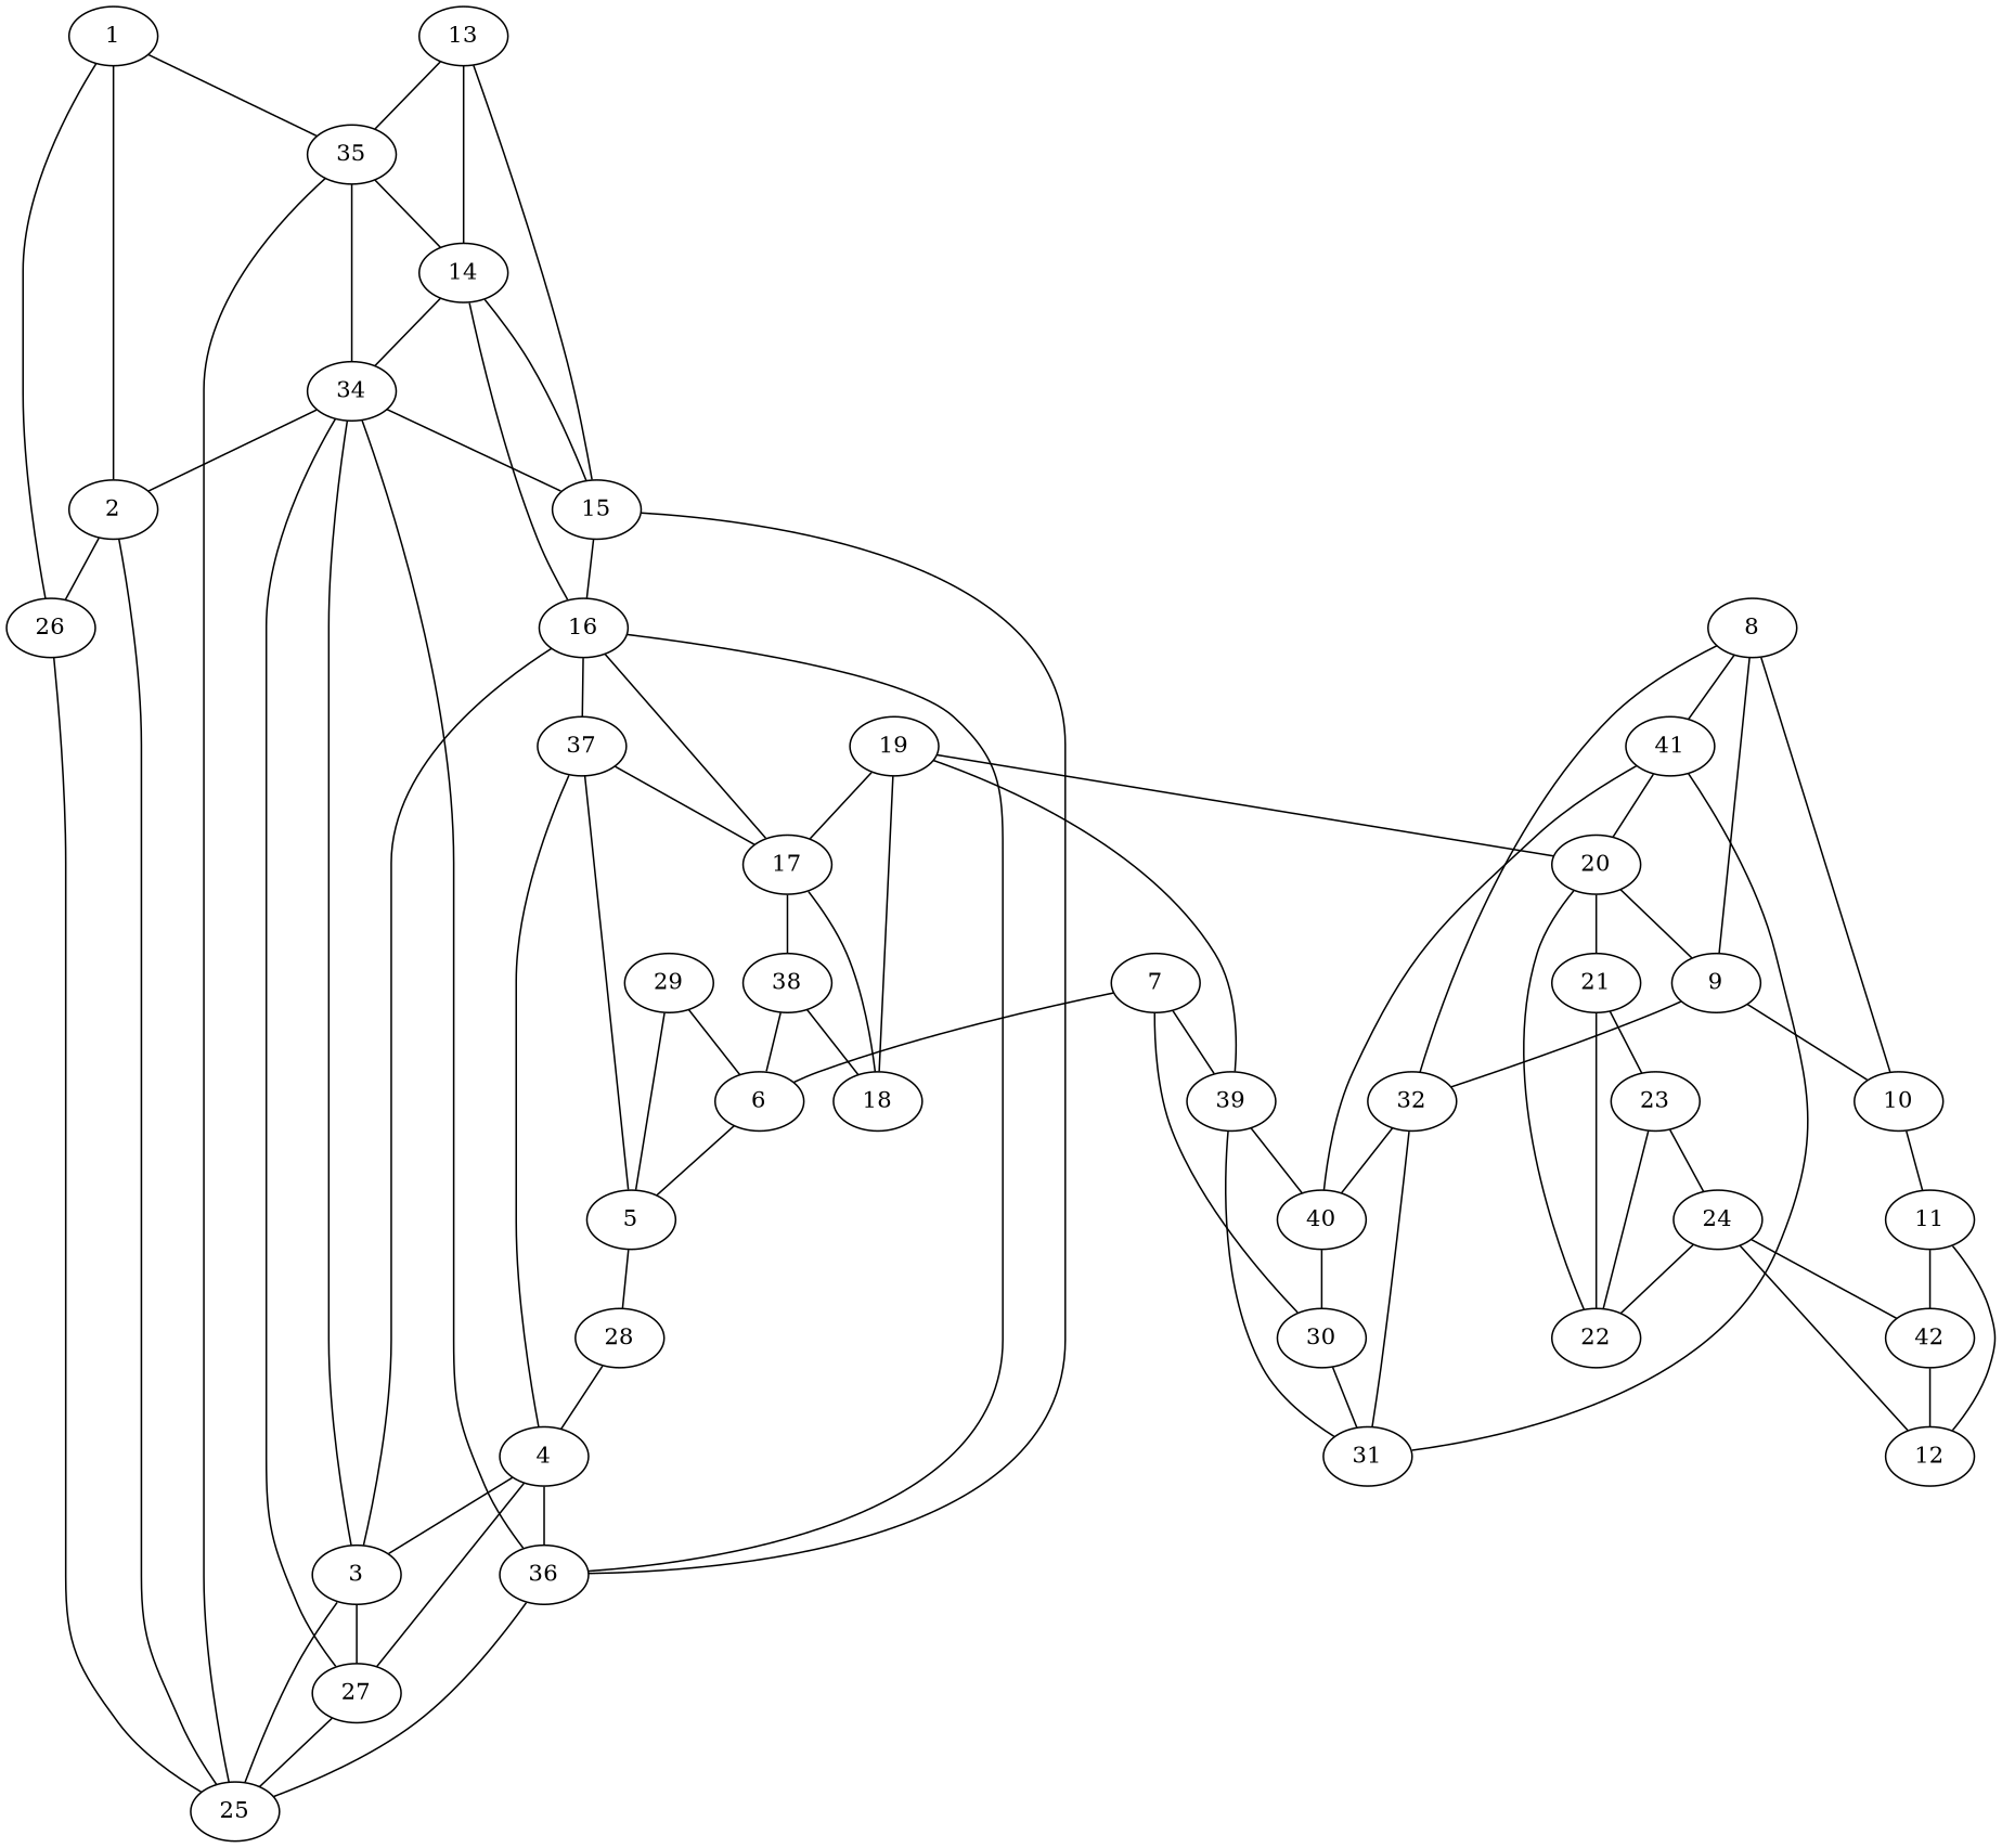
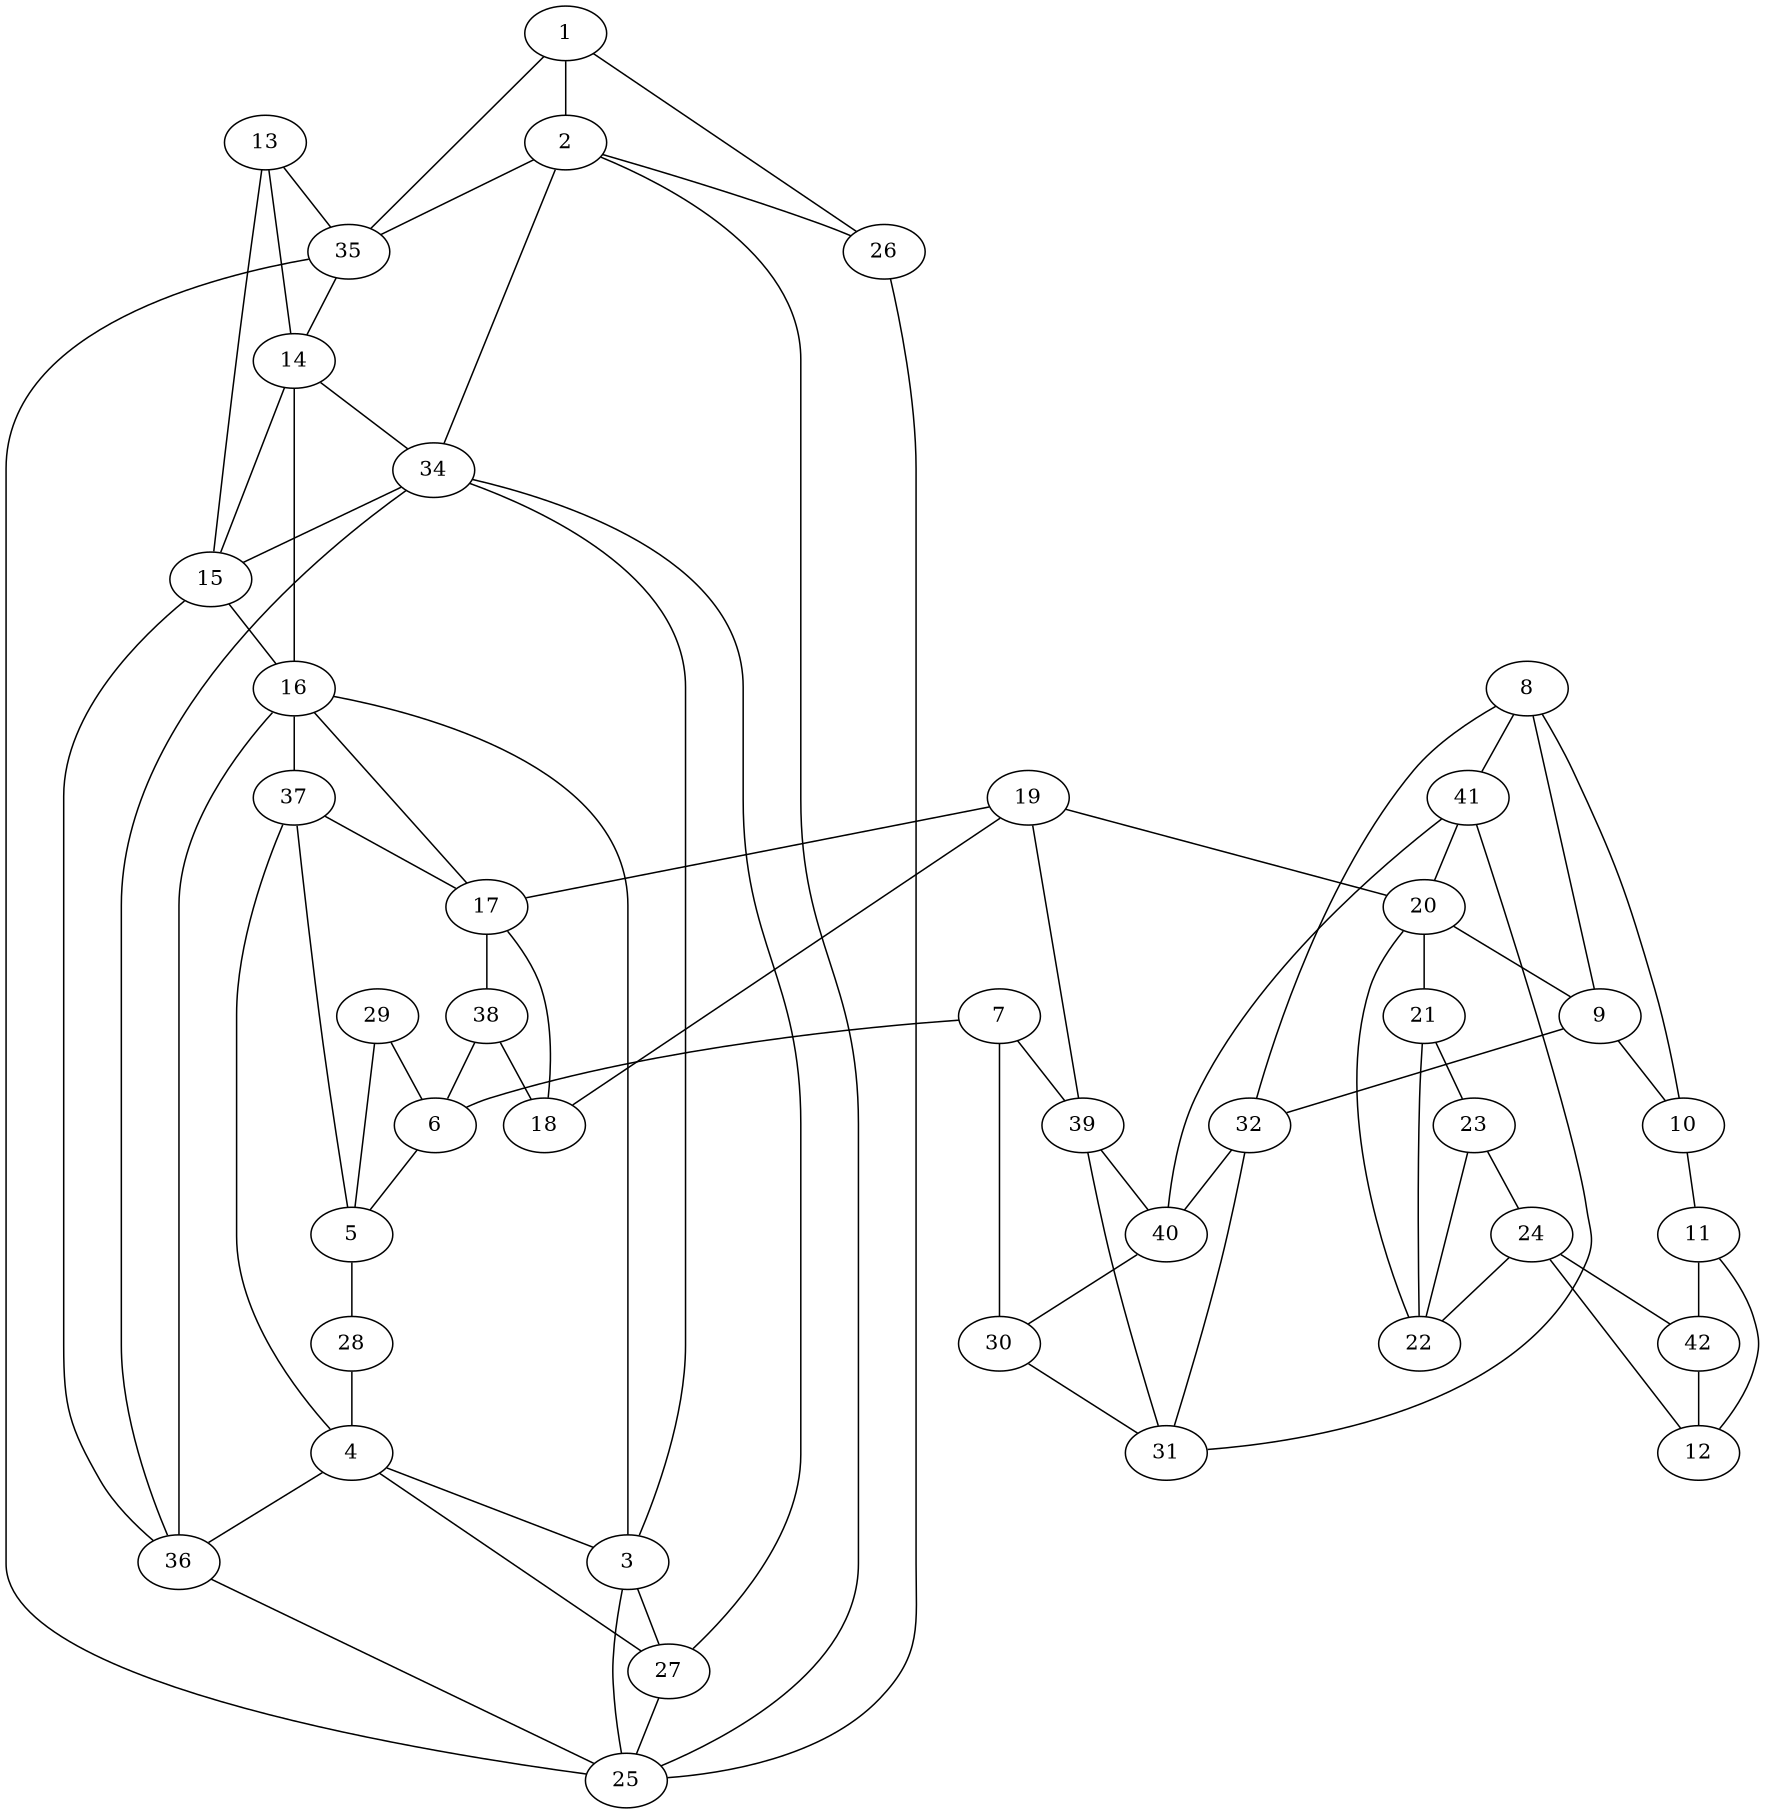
  graph {
    node [aaLength=4 sequence=DAQSAAKCLTAVRRHS type=0]
    edge [distance0=8.0 frequency=1 type0=2]
    1 [aaLength=16]
    2 [aaLength=13 sequence=VTNFTANGLLALG]
    26 [aaLength=5 sequence=LVHSI type=1]
    35 [aaLength=5 sequence=LVHSI type=1]
    25 [aaLength=3 sequence=SPV type=1]
    14 [aaLength=13 sequence=VTNFTANGLLALG]
    34 [sequence=SPVM type=1]
    15 [aaLength=8 sequence=EVADMAKI]
    16 [aaLength=18 sequence=SKESVEAMIIAGKSANEH]
    3 [aaLength=9 sequence=EVADMAKIA]
    27 [aaLength=5 sequence=ALVLN type=1]
    36 [aaLength=5 sequence=ALVLN type=1]
    4 [aaLength=18 sequence=SKESVEAMIIAGKSANEH]
    37 [sequence=VILD type=1]
    17 [aaLength=15 sequence=TPFRTESARDIIREV]
    5 [aaLength=15 sequence=TPFRTESARDIIREV]
    28 [sequence=VILD type=1]
    18 [aaLength=9 sequence=NAAEIAHTV]
    38 [sequence=AIRG type=1]
    6 [aaLength=9 sequence=NAAEIAHTV]
    7 [aaLength=16 sequence=GGDIIRLAQQAAQKLN]
    30 [sequence=VIAI type=1]
    39 [sequence=VIAI type=1]
    31 [sequence=DVIA type=1]
    40 [sequence=DVIA type=1]
    8 [aaLength=7 sequence=HKLLTKV]
    32 [sequence=VYTL type=1]
    41 [sequence=VYTL type=1]
    20 [aaLength=7 sequence=HKLLTKV]
    9 [aaLength=11 sequence=LLTSVVGAFCA]
    21 [aaLength=11 sequence=LLTSVVGAFCA]
    22 [aaLength=25 sequence=NPLFAAIAAISSYGVAAQLAAQQTA]
    10 [aaLength=25 sequence=NPLFAAIAAISSYGVAAQLAAQQTA]
    11 [aaLength=16 sequence=GPGSFQIELLNKLSTV]
    12 [aaLength=9 sequence=TEQDVQEWA]
    42 [aaLength=3 sequence=IER type=1]
    13 [aaLength=16]
    19 [aaLength=16 sequence=GGDIIRLAQQAAQKLN]
    23 [aaLength=16 sequence=GPGSFQIELLNKLSTV]
    24 [aaLength=9 sequence=TEQDVQEWA]
    29 [sequence=AIRG type=1]
    1 -- 2 [distance0=32.57649 type0=1]
    1 -- 26 [distance0=32.62926]
    1 -- 35 [distance0=32.62926 type0=3]
    2 -- 26 [distance0=12.75995 type0=1]
-   34 -- 35 [distance0=12.75995]
+   2 -- 35 [distance0=12.75995]
    26 -- 25 [distance0=23.0 type0=3]
    35 -- 25 [distance0=23.0 type0=3]
    35 -- 14 [distance0=4.0 type0=4]
    25 -- 2 [distance0=16.66783]
    14 -- 34 [distance0=1.0 type0=4]
    14 -- 15 [distance0=25.55414 type0=1]
    14 -- 16 [distance0=43.22917 type0=3]
    34 -- 2 [distance0=16.66783]
    34 -- 15 [distance0=5.0 type0=4]
    15 -- 16 [distance0=22.87206 type0=1]
    15 -- 36 [distance0=2.0 type0=4]
    16 -- 3 [distance0=42.19008 type0=3]
    16 -- 37 [distance0=3.0 type0=4]
    16 -- 17 [distance0=32.50588]
    3 -- 25 [distance0=20.73443 type0=1]
    3 -- 34 [distance0=20.73443]
    3 -- 27 [distance0=21.18765 distance1=1.0 frequency=2 type0=3 type1=4]
    27 -- 25 [distance0=19.0]
    27 -- 34 [distance0=19.0 type0=3]
    36 -- 25 [distance0=19.0]
    36 -- 34 [distance0=19.0 type0=3]
    36 -- 16 [distance0=4.0 type0=4]
    4 -- 3 [distance0=22.1721 type0=3]
    4 -- 27 [distance0=19.22344 type0=1]
    4 -- 36 [distance0=19.22344]
    37 -- 4 [distance0=27.01001 type0=3]
    37 -- 17 [distance0=6.0 type0=4]
    17 -- 18 [distance0=23.00476 type0=1]
    17 -- 38 [distance0=3.0 type0=4]
    5 -- 37 [distance0=22.24644]
    5 -- 28 [distance0=22.24644 type0=1]
    28 -- 4 [distance0=27.01001 type0=3]
    38 -- 18 [distance0=0.0 type0=5]
    38 -- 6 [distance0=26.73171]
    6 -- 5 [distance0=23.01153 type0=1]
    7 -- 6 [distance0=25.0413 type0=1]
    7 -- 30 [distance0=36.86126 distance1=1.0 frequency=2 type1=4]
    7 -- 39 [distance0=36.86126 type0=3]
    30 -- 31 [distance1=4.0 frequency=2 type1=4]
    39 -- 31
    39 -- 40 [distance1=4.0 frequency=2 type0=3 type1=4]
    40 -- 30
    8 -- 32 [distance0=16.18975 type0=1]
    8 -- 41 [distance0=16.18975]
    32 -- 31
    32 -- 40 [type0=3]
    41 -- 31
    41 -- 40 [type0=3]
    41 -- 20 [distance0=3.0 type0=4]
    20 -- 9 [distance0=36.42779 type0=3]
    20 -- 21 [distance0=18.50182 distance1=5.0 frequency=2 type0=1 type1=4]
    20 -- 22 [distance0=28.04783]
    9 -- 8 [distance0=18.6443]
    9 -- 32 [distance0=28.5901 type0=3]
    9 -- 10 [distance0=14.49965 distance1=3.0 frequency=2 type0=1 type1=4]
    21 -- 22 [distance0=14.44994 distance1=3.0 frequency=2 type0=1 type1=4]
    21 -- 23 [distance0=43.21522 type0=3]
    10 -- 8 [distance0=28.04015]
    10 -- 11 [distance0=29.16234 distance1=2.0 frequency=2 type0=3 type1=4]
    11 -- 12 [distance0=23.25214 distance1=0.0 frequency=2 type0=1 type1=5]
    11 -- 42 [distance0=27.09918 type0=3]
    42 -- 12 [distance0=26.3645]
    13 -- 35 [distance0=1.0 type0=4]
    13 -- 14 [distance0=32.61988 type0=1]
    13 -- 15 [distance0=50.96057 type0=3]
    19 -- 17 [distance0=47.73774 type0=3]
    19 -- 18 [distance0=25.18755 type0=1]
    19 -- 39 [distance0=1.0 type0=4]
    19 -- 20 [distance0=44.05509]
    23 -- 22 [distance0=29.11547]
    23 -- 24 [distance0=23.35404 distance1=0.0 frequency=2 type0=1 type1=5]
    24 -- 22 [distance0=43.50115]
    24 -- 12 [distance0=48.57935 type0=3]
    24 -- 42 [distance0=1.0 type0=4]
    29 -- 5 [distance0=26.81239 type0=3]
    29 -- 6 [distance0=26.73171 distance1=0.0 frequency=2 type1=5]
  }
